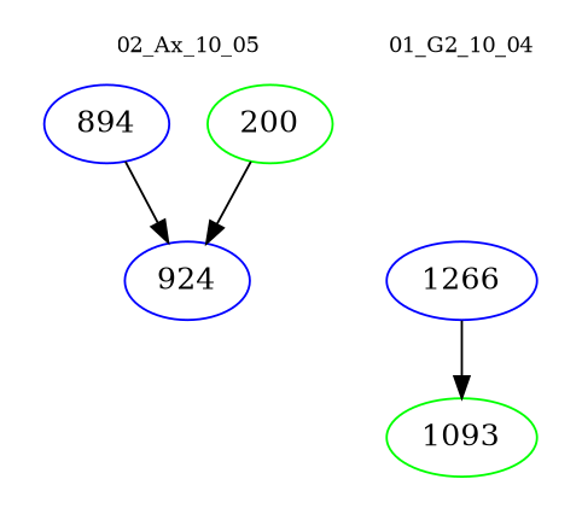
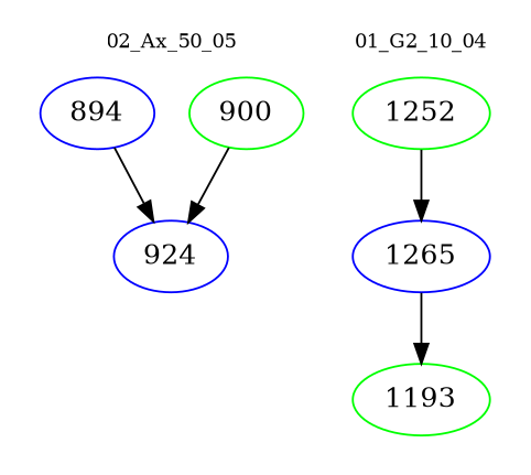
  digraph {
    node [color=green]
    edge [color=black]
-   n1 [label=200]
+   n1 [label=900]
    n2 [color=blue label=894]
    n3 [color=blue label=924]
-   n5 [color=blue label=1266]
-   n6 [label=1093]
+   n4 [label=1252]
+   n5 [color=blue label=1265]
+   n6 [label=1193]
    subgraph cluster_1 {
      color=white
      fontsize=10
-     label="02_Ax_10_05"
+     label="02_Ax_50_05"
      n1
      n2
      n3
    }
    subgraph cluster_2 {
      color=white
      fontsize=10
      label="01_G2_10_04"
+     n4
      n5
      n6
    }
    n1 -> n3
    n2 -> n3
+   n4 -> n5
    n5 -> n6
  }
